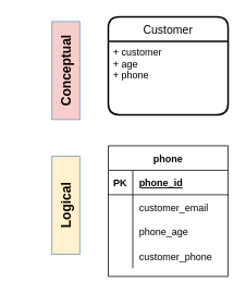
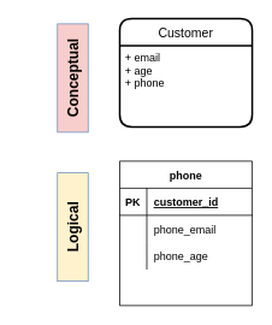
  <mxCell id="0" />
  <mxCell id="1" parent="0" />
  <mxCell id="2" value="phone" style="shape=table;startSize=30;container=1;collapsible=1;childLayout=tableLayout;fixedRows=1;rowLines=0;fontStyle=1;align=center;resizeLast=1;" parent="1" vertex="1"><mxGeometry x="132" y="178" width="146.75" height="160" as="geometry" /></mxCell>
  <mxCell id="3" value="" style="shape=partialRectangle;collapsible=0;dropTarget=0;pointerEvents=0;fillColor=none;top=0;left=0;bottom=1;right=0;points=[[0,0.5],[1,0.5]];portConstraint=eastwest;" parent="2" vertex="1"><mxGeometry y="30" width="146.75" height="30" as="geometry" /></mxCell>
  <mxCell id="4" value="PK" style="shape=partialRectangle;connectable=0;fillColor=none;top=0;left=0;bottom=0;right=0;fontStyle=1;overflow=hidden;" parent="3" vertex="1"><mxGeometry width="30" height="30" as="geometry" /></mxCell>
- <mxCell id="5" value="phone_id" style="shape=partialRectangle;connectable=0;fillColor=none;top=0;left=0;bottom=0;right=0;align=left;spacingLeft=6;fontStyle=5;overflow=hidden;" parent="3" vertex="1"><mxGeometry x="30" width="116.75" height="30" as="geometry" /></mxCell>
+ <mxCell id="5" value="customer_id" style="shape=partialRectangle;connectable=0;fillColor=none;top=0;left=0;bottom=0;right=0;align=left;spacingLeft=6;fontStyle=5;overflow=hidden;" parent="3" vertex="1"><mxGeometry x="30" width="116.75" height="30" as="geometry" /></mxCell>
  <mxCell id="6" value="" style="shape=partialRectangle;collapsible=0;dropTarget=0;pointerEvents=0;fillColor=none;top=0;left=0;bottom=0;right=0;points=[[0,0.5],[1,0.5]];portConstraint=eastwest;" parent="2" vertex="1"><mxGeometry y="60" width="146.75" height="30" as="geometry" /></mxCell>
  <mxCell id="7" value="" style="shape=partialRectangle;connectable=0;fillColor=none;top=0;left=0;bottom=0;right=0;editable=1;overflow=hidden;" parent="6" vertex="1"><mxGeometry width="30" height="30" as="geometry" /></mxCell>
- <mxCell id="8" value="customer_email" style="shape=partialRectangle;connectable=0;fillColor=none;top=0;left=0;bottom=0;right=0;align=left;spacingLeft=6;overflow=hidden;" parent="6" vertex="1"><mxGeometry x="30" width="116.75" height="30" as="geometry" /></mxCell>
+ <mxCell id="8" value="phone_email" style="shape=partialRectangle;connectable=0;fillColor=none;top=0;left=0;bottom=0;right=0;align=left;spacingLeft=6;overflow=hidden;" parent="6" vertex="1"><mxGeometry x="30" width="116.75" height="30" as="geometry" /></mxCell>
  <mxCell id="9" value="" style="shape=partialRectangle;collapsible=0;dropTarget=0;pointerEvents=0;fillColor=none;top=0;left=0;bottom=0;right=0;points=[[0,0.5],[1,0.5]];portConstraint=eastwest;" parent="2" vertex="1"><mxGeometry y="90" width="146.75" height="30" as="geometry" /></mxCell>
  <mxCell id="10" value="" style="shape=partialRectangle;connectable=0;fillColor=none;top=0;left=0;bottom=0;right=0;editable=1;overflow=hidden;" parent="9" vertex="1"><mxGeometry width="30" height="30" as="geometry" /></mxCell>
  <mxCell id="11" value="phone_age" style="shape=partialRectangle;connectable=0;fillColor=none;top=0;left=0;bottom=0;right=0;align=left;spacingLeft=6;overflow=hidden;" parent="9" vertex="1"><mxGeometry x="30" width="116.75" height="30" as="geometry" /></mxCell>
  <mxCell id="12" value="" style="shape=partialRectangle;collapsible=0;dropTarget=0;pointerEvents=0;fillColor=none;top=0;left=0;bottom=0;right=0;points=[[0,0.5],[1,0.5]];portConstraint=eastwest;" parent="2" vertex="1"><mxGeometry y="120" width="146.75" height="30" as="geometry" /></mxCell>
  <mxCell id="13" value="" style="shape=partialRectangle;connectable=0;fillColor=none;top=0;left=0;bottom=0;right=0;editable=1;overflow=hidden;" parent="12" vertex="1"><mxGeometry width="30" height="30" as="geometry" /></mxCell>
- <mxCell id="14" value="customer_phone" style="shape=partialRectangle;connectable=0;fillColor=none;top=0;left=0;bottom=0;right=0;align=left;spacingLeft=6;overflow=hidden;" parent="12" vertex="1"><mxGeometry x="30" width="116.75" height="30" as="geometry" /></mxCell>
  <mxCell id="15" value="Customer" style="swimlane;childLayout=stackLayout;horizontal=1;startSize=30;horizontalStack=0;rounded=1;fontSize=14;fontStyle=0;strokeWidth=2;resizeParent=0;resizeLast=1;shadow=0;dashed=0;align=center;" parent="1" vertex="1"><mxGeometry x="132" y="20" width="146.75" height="120" as="geometry" /></mxCell>
- <mxCell id="16" value="+ customer&#10;+ age&#10;+ phone&#10;" style="align=left;strokeColor=none;fillColor=none;spacingLeft=4;fontSize=12;verticalAlign=top;resizable=0;rotatable=0;part=1;" parent="15" vertex="1"><mxGeometry y="30" width="146.75" height="90" as="geometry" /></mxCell>
+ <mxCell id="16" value="+ email&#10;+ age&#10;+ phone&#10;" style="align=left;strokeColor=none;fillColor=none;spacingLeft=4;fontSize=12;verticalAlign=top;resizable=0;rotatable=0;part=1;" parent="15" vertex="1"><mxGeometry y="30" width="146.75" height="90" as="geometry" /></mxCell>
  <mxCell id="17" value="&lt;b&gt;&lt;font style=&quot;font-size: 16px&quot;&gt;Conceptual&lt;/font&gt;&lt;/b&gt;" style="rounded=0;whiteSpace=wrap;html=1;fillColor=#f8cecc;strokeColor=#6c8ebf;rotation=-90;" parent="1" vertex="1"><mxGeometry x="20" y="69" width="120" height="34" as="geometry" /></mxCell>
  <mxCell id="18" value="&lt;b&gt;&lt;font style=&quot;font-size: 16px&quot;&gt;Logical&lt;/font&gt;&lt;/b&gt;" style="rounded=0;whiteSpace=wrap;html=1;fillColor=#fff2cc;strokeColor=#6c8ebf;rotation=-90;" parent="1" vertex="1"><mxGeometry x="20" y="234" width="120" height="34" as="geometry" /></mxCell>
